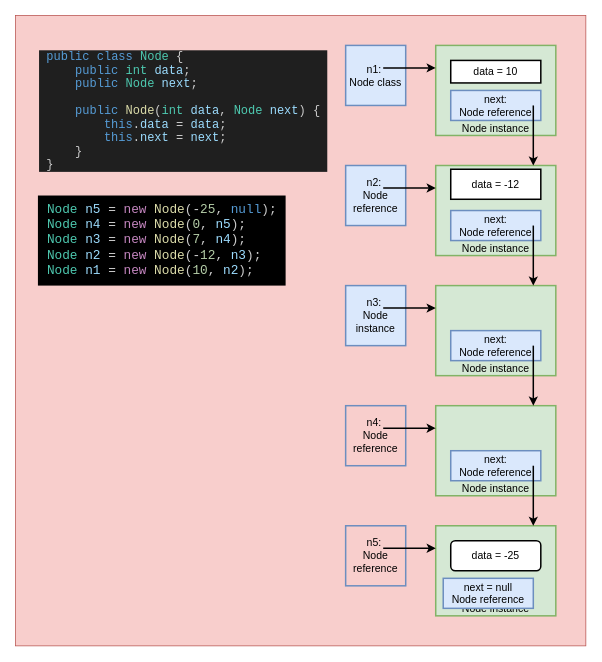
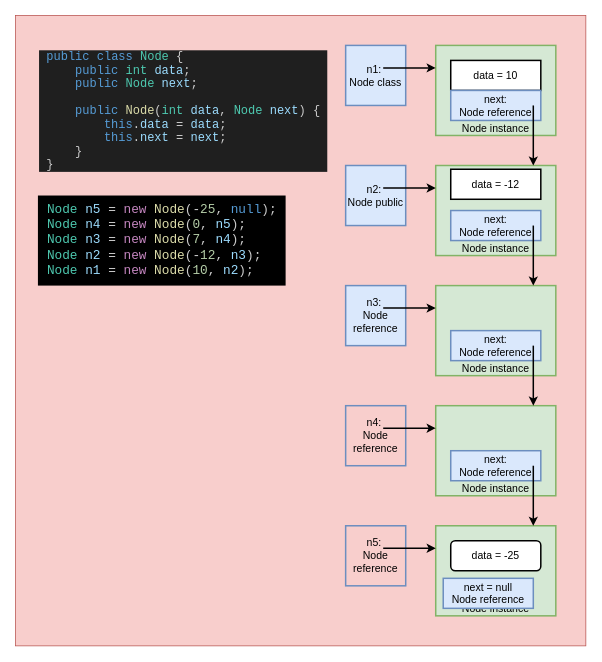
  <mxCell id="0" />
  <mxCell id="1" parent="0" />
  <mxCell id="2" value="&lt;div style=&quot;color: rgb(204, 204, 204); background-color: rgb(31, 31, 31); font-family: Menlo, Monaco, &amp;quot;Courier New&amp;quot;, monospace; line-height: 18px; white-space: pre;&quot;&gt;&lt;br&gt;&lt;/div&gt;" style="rounded=0;whiteSpace=wrap;html=1;fillColor=#f8cecc;strokeColor=#b85450;align=left;" vertex="1" parent="1"><mxGeometry x="20" y="20" width="760" height="840" as="geometry" /></mxCell>
  <mxCell id="3" value="&lt;div style=&quot;font-size: 14px;&quot;&gt;&lt;br style=&quot;font-size: 14px;&quot;&gt;&lt;/div&gt;&lt;div style=&quot;font-size: 14px;&quot;&gt;&lt;br style=&quot;font-size: 14px;&quot;&gt;&lt;/div&gt;&lt;div style=&quot;font-size: 14px;&quot;&gt;&lt;br style=&quot;font-size: 14px;&quot;&gt;&lt;/div&gt;&lt;div style=&quot;font-size: 14px;&quot;&gt;&lt;br style=&quot;font-size: 14px;&quot;&gt;&lt;/div&gt;&lt;div style=&quot;font-size: 14px;&quot;&gt;&lt;br style=&quot;font-size: 14px;&quot;&gt;&lt;/div&gt;&lt;div style=&quot;font-size: 14px;&quot;&gt;&lt;br style=&quot;font-size: 14px;&quot;&gt;&lt;/div&gt;&lt;div style=&quot;font-size: 14px;&quot;&gt;&lt;span style=&quot;background-color: initial;&quot;&gt;Node instance&lt;/span&gt;&lt;br&gt;&lt;/div&gt;" style="rounded=0;whiteSpace=wrap;html=1;fillColor=#d5e8d4;strokeColor=#82b366;strokeWidth=2;fontSize=14;" vertex="1" parent="1"><mxGeometry x="580" y="60" width="160" height="120" as="geometry" /></mxCell>
  <mxCell id="4" value="n1:&amp;nbsp;&lt;div style=&quot;font-size: 14px;&quot;&gt;Node class&lt;/div&gt;" style="rounded=0;whiteSpace=wrap;html=1;fillColor=#dae8fc;strokeColor=#6c8ebf;strokeWidth=2;fontSize=14;" vertex="1" parent="1"><mxGeometry x="460" y="60" width="80" height="80" as="geometry" /></mxCell>
  <mxCell id="5" value="" style="endArrow=classic;html=1;rounded=0;strokeWidth=2;fontSize=14;" edge="1" parent="1"><mxGeometry width="50" height="50" relative="1" as="geometry"><mxPoint x="510" y="90" as="sourcePoint" /><mxPoint x="580" y="90" as="targetPoint" /></mxGeometry></mxCell>
- <mxCell id="6" value="data = 10" style="rounded=0;whiteSpace=wrap;html=1;strokeWidth=2;fontSize=14;" vertex="1" parent="1"><mxGeometry x="600" y="80" width="120" height="30" as="geometry" /></mxCell>
+ <mxCell id="6" value="data = 10" style="rounded=0;whiteSpace=wrap;html=1;strokeWidth=2;fontSize=14;" vertex="1" parent="1"><mxGeometry x="600" y="80" width="120" height="40" as="geometry" /></mxCell>
  <mxCell id="7" value="next:&lt;div style=&quot;font-size: 14px;&quot;&gt;&lt;span style=&quot;background-color: initial; font-size: 14px;&quot;&gt;Node reference&lt;/span&gt;&lt;/div&gt;" style="rounded=0;whiteSpace=wrap;html=1;fillColor=#dae8fc;strokeColor=#6c8ebf;strokeWidth=2;fontSize=14;" vertex="1" parent="1"><mxGeometry x="600" y="120" width="120" height="40" as="geometry" /></mxCell>
  <mxCell id="8" value="&lt;div style=&quot;font-size: 14px;&quot;&gt;&lt;br style=&quot;font-size: 14px;&quot;&gt;&lt;/div&gt;&lt;div style=&quot;font-size: 14px;&quot;&gt;&lt;br style=&quot;font-size: 14px;&quot;&gt;&lt;/div&gt;&lt;div style=&quot;font-size: 14px;&quot;&gt;&lt;br style=&quot;font-size: 14px;&quot;&gt;&lt;/div&gt;&lt;div style=&quot;font-size: 14px;&quot;&gt;&lt;br style=&quot;font-size: 14px;&quot;&gt;&lt;/div&gt;&lt;div style=&quot;font-size: 14px;&quot;&gt;&lt;br style=&quot;font-size: 14px;&quot;&gt;&lt;/div&gt;&lt;div style=&quot;font-size: 14px;&quot;&gt;&lt;br style=&quot;font-size: 14px;&quot;&gt;&lt;/div&gt;&lt;div style=&quot;font-size: 14px;&quot;&gt;&lt;span style=&quot;background-color: initial;&quot;&gt;Node instance&lt;/span&gt;&lt;br&gt;&lt;/div&gt;" style="rounded=0;whiteSpace=wrap;html=1;fillColor=#d5e8d4;strokeColor=#82b366;strokeWidth=2;fontSize=14;" vertex="1" parent="1"><mxGeometry x="580" y="220" width="160" height="120" as="geometry" /></mxCell>
- <mxCell id="9" value="n2:&amp;nbsp;&lt;div style=&quot;font-size: 14px;&quot;&gt;Node reference&lt;/div&gt;" style="rounded=0;whiteSpace=wrap;html=1;fillColor=#dae8fc;strokeColor=#6c8ebf;strokeWidth=2;fontSize=14;" vertex="1" parent="1"><mxGeometry x="460" y="220" width="80" height="80" as="geometry" /></mxCell>
+ <mxCell id="9" value="n2:&amp;nbsp;&lt;div style=&quot;font-size: 14px;&quot;&gt;Node public&lt;/div&gt;" style="rounded=0;whiteSpace=wrap;html=1;fillColor=#dae8fc;strokeColor=#6c8ebf;strokeWidth=2;fontSize=14;" vertex="1" parent="1"><mxGeometry x="460" y="220" width="80" height="80" as="geometry" /></mxCell>
  <mxCell id="10" value="" style="endArrow=classic;html=1;rounded=0;strokeWidth=2;fontSize=14;" edge="1" parent="1"><mxGeometry width="50" height="50" relative="1" as="geometry"><mxPoint x="510" y="250" as="sourcePoint" /><mxPoint x="580" y="250" as="targetPoint" /></mxGeometry></mxCell>
  <mxCell id="11" value="data = -12" style="rounded=0;whiteSpace=wrap;html=1;strokeWidth=2;fontSize=14;" vertex="1" parent="1"><mxGeometry x="600" y="225" width="120" height="40" as="geometry" /></mxCell>
  <mxCell id="12" value="next:&lt;div style=&quot;font-size: 14px;&quot;&gt;&lt;span style=&quot;background-color: initial; font-size: 14px;&quot;&gt;Node reference&lt;/span&gt;&lt;/div&gt;" style="rounded=0;whiteSpace=wrap;html=1;fillColor=#dae8fc;strokeColor=#6c8ebf;strokeWidth=2;fontSize=14;" vertex="1" parent="1"><mxGeometry x="600" y="280" width="120" height="40" as="geometry" /></mxCell>
  <mxCell id="13" value="&lt;div style=&quot;font-size: 14px;&quot;&gt;&lt;br style=&quot;font-size: 14px;&quot;&gt;&lt;/div&gt;&lt;div style=&quot;font-size: 14px;&quot;&gt;&lt;br style=&quot;font-size: 14px;&quot;&gt;&lt;/div&gt;&lt;div style=&quot;font-size: 14px;&quot;&gt;&lt;br style=&quot;font-size: 14px;&quot;&gt;&lt;/div&gt;&lt;div style=&quot;font-size: 14px;&quot;&gt;&lt;br style=&quot;font-size: 14px;&quot;&gt;&lt;/div&gt;&lt;div style=&quot;font-size: 14px;&quot;&gt;&lt;br style=&quot;font-size: 14px;&quot;&gt;&lt;/div&gt;&lt;div style=&quot;font-size: 14px;&quot;&gt;&lt;br style=&quot;font-size: 14px;&quot;&gt;&lt;/div&gt;&lt;div style=&quot;font-size: 14px;&quot;&gt;&lt;span style=&quot;background-color: initial;&quot;&gt;Node instance&lt;/span&gt;&lt;br&gt;&lt;/div&gt;" style="rounded=0;whiteSpace=wrap;html=1;fillColor=#d5e8d4;strokeColor=#82b366;strokeWidth=2;fontSize=14;" vertex="1" parent="1"><mxGeometry x="580" y="380" width="160" height="120" as="geometry" /></mxCell>
- <mxCell id="14" value="n3:&amp;nbsp;&lt;div style=&quot;font-size: 14px;&quot;&gt;Node instance&lt;/div&gt;" style="rounded=0;whiteSpace=wrap;html=1;fillColor=#dae8fc;strokeColor=#6c8ebf;strokeWidth=2;fontSize=14;" vertex="1" parent="1"><mxGeometry x="460" y="380" width="80" height="80" as="geometry" /></mxCell>
+ <mxCell id="14" value="n3:&amp;nbsp;&lt;div style=&quot;font-size: 14px;&quot;&gt;Node reference&lt;/div&gt;" style="rounded=0;whiteSpace=wrap;html=1;fillColor=#dae8fc;strokeColor=#6c8ebf;strokeWidth=2;fontSize=14;" vertex="1" parent="1"><mxGeometry x="460" y="380" width="80" height="80" as="geometry" /></mxCell>
  <mxCell id="15" value="" style="endArrow=classic;html=1;rounded=0;strokeWidth=2;fontSize=14;" edge="1" parent="1"><mxGeometry width="50" height="50" relative="1" as="geometry"><mxPoint x="510" y="410" as="sourcePoint" /><mxPoint x="580" y="410" as="targetPoint" /></mxGeometry></mxCell>
  <mxCell id="16" value="next:&lt;div style=&quot;font-size: 14px;&quot;&gt;&lt;span style=&quot;background-color: initial; font-size: 14px;&quot;&gt;Node reference&lt;/span&gt;&lt;/div&gt;" style="rounded=0;whiteSpace=wrap;html=1;fillColor=#dae8fc;strokeColor=#6c8ebf;strokeWidth=2;fontSize=14;" vertex="1" parent="1"><mxGeometry x="600" y="440" width="120" height="40" as="geometry" /></mxCell>
  <mxCell id="17" value="&lt;div style=&quot;font-size: 14px;&quot;&gt;&lt;br style=&quot;font-size: 14px;&quot;&gt;&lt;/div&gt;&lt;div style=&quot;font-size: 14px;&quot;&gt;&lt;br style=&quot;font-size: 14px;&quot;&gt;&lt;/div&gt;&lt;div style=&quot;font-size: 14px;&quot;&gt;&lt;br style=&quot;font-size: 14px;&quot;&gt;&lt;/div&gt;&lt;div style=&quot;font-size: 14px;&quot;&gt;&lt;br style=&quot;font-size: 14px;&quot;&gt;&lt;/div&gt;&lt;div style=&quot;font-size: 14px;&quot;&gt;&lt;br style=&quot;font-size: 14px;&quot;&gt;&lt;/div&gt;&lt;div style=&quot;font-size: 14px;&quot;&gt;&lt;br style=&quot;font-size: 14px;&quot;&gt;&lt;/div&gt;&lt;div style=&quot;font-size: 14px;&quot;&gt;&lt;span style=&quot;background-color: initial;&quot;&gt;Node instance&lt;/span&gt;&lt;br&gt;&lt;/div&gt;" style="rounded=0;whiteSpace=wrap;html=1;fillColor=#d5e8d4;strokeColor=#82b366;strokeWidth=2;fontSize=14;" vertex="1" parent="1"><mxGeometry x="580" y="540" width="160" height="120" as="geometry" /></mxCell>
  <mxCell id="18" value="n4:&amp;nbsp;&lt;div style=&quot;font-size: 14px;&quot;&gt;Node reference&lt;/div&gt;" style="rounded=0;whiteSpace=wrap;html=1;fillColor=#f8cecc;strokeColor=#6c8ebf;strokeWidth=2;fontSize=14;" vertex="1" parent="1"><mxGeometry x="460" y="540" width="80" height="80" as="geometry" /></mxCell>
  <mxCell id="19" value="" style="endArrow=classic;html=1;rounded=0;strokeWidth=2;fontSize=14;" edge="1" parent="1"><mxGeometry width="50" height="50" relative="1" as="geometry"><mxPoint x="510" y="570" as="sourcePoint" /><mxPoint x="580" y="570" as="targetPoint" /></mxGeometry></mxCell>
  <mxCell id="20" value="next:&lt;div style=&quot;font-size: 14px;&quot;&gt;&lt;span style=&quot;background-color: initial; font-size: 14px;&quot;&gt;Node reference&lt;/span&gt;&lt;/div&gt;" style="rounded=0;whiteSpace=wrap;html=1;fillColor=#dae8fc;strokeColor=#6c8ebf;strokeWidth=2;fontSize=14;" vertex="1" parent="1"><mxGeometry x="600" y="600" width="120" height="40" as="geometry" /></mxCell>
  <mxCell id="21" value="&lt;div style=&quot;font-size: 14px;&quot;&gt;&lt;br style=&quot;font-size: 14px;&quot;&gt;&lt;/div&gt;&lt;div style=&quot;font-size: 14px;&quot;&gt;&lt;br style=&quot;font-size: 14px;&quot;&gt;&lt;/div&gt;&lt;div style=&quot;font-size: 14px;&quot;&gt;&lt;br style=&quot;font-size: 14px;&quot;&gt;&lt;/div&gt;&lt;div style=&quot;font-size: 14px;&quot;&gt;&lt;br style=&quot;font-size: 14px;&quot;&gt;&lt;/div&gt;&lt;div style=&quot;font-size: 14px;&quot;&gt;&lt;br style=&quot;font-size: 14px;&quot;&gt;&lt;/div&gt;&lt;div style=&quot;font-size: 14px;&quot;&gt;&lt;br style=&quot;font-size: 14px;&quot;&gt;&lt;/div&gt;&lt;div style=&quot;font-size: 14px;&quot;&gt;&lt;span style=&quot;background-color: initial;&quot;&gt;Node instance&lt;/span&gt;&lt;br&gt;&lt;/div&gt;" style="rounded=0;whiteSpace=wrap;html=1;fillColor=#d5e8d4;strokeColor=#82b366;strokeWidth=2;fontSize=14;" vertex="1" parent="1"><mxGeometry x="580" y="700" width="160" height="120" as="geometry" /></mxCell>
  <mxCell id="22" value="n5:&amp;nbsp;&lt;div style=&quot;font-size: 14px;&quot;&gt;Node reference&lt;/div&gt;" style="rounded=0;whiteSpace=wrap;html=1;fillColor=#f8cecc;strokeColor=#6c8ebf;strokeWidth=2;fontSize=14;" vertex="1" parent="1"><mxGeometry x="460" y="700" width="80" height="80" as="geometry" /></mxCell>
  <mxCell id="23" value="" style="endArrow=classic;html=1;rounded=0;strokeWidth=2;fontSize=14;" edge="1" parent="1"><mxGeometry width="50" height="50" relative="1" as="geometry"><mxPoint x="510" y="730" as="sourcePoint" /><mxPoint x="580" y="730" as="targetPoint" /></mxGeometry></mxCell>
  <mxCell id="24" value="data = -25" style="whiteSpace=wrap;html=1;strokeWidth=2;fontSize=14;rounded=1;" vertex="1" parent="1"><mxGeometry x="600" y="720" width="120" height="40" as="geometry" /></mxCell>
  <mxCell id="25" value="next = null&lt;div style=&quot;font-size: 14px;&quot;&gt;&lt;span style=&quot;background-color: initial; font-size: 14px;&quot;&gt;Node reference&lt;/span&gt;&lt;/div&gt;" style="rounded=0;whiteSpace=wrap;html=1;fillColor=#dae8fc;strokeColor=#6c8ebf;strokeWidth=2;fontSize=14;" vertex="1" parent="1"><mxGeometry x="590" y="770" width="120" height="40" as="geometry" /></mxCell>
  <mxCell id="26" value="" style="endArrow=classic;html=1;rounded=0;strokeWidth=2;fontSize=14;" edge="1" parent="1"><mxGeometry width="50" height="50" relative="1" as="geometry"><mxPoint x="710" y="140" as="sourcePoint" /><mxPoint x="710" y="220" as="targetPoint" /></mxGeometry></mxCell>
  <mxCell id="27" value="" style="endArrow=classic;html=1;rounded=0;strokeWidth=2;fontSize=14;" edge="1" parent="1"><mxGeometry width="50" height="50" relative="1" as="geometry"><mxPoint x="710" y="300" as="sourcePoint" /><mxPoint x="710" y="380" as="targetPoint" /></mxGeometry></mxCell>
  <mxCell id="28" value="" style="endArrow=classic;html=1;rounded=0;strokeWidth=2;fontSize=14;" edge="1" parent="1"><mxGeometry width="50" height="50" relative="1" as="geometry"><mxPoint x="710" y="460" as="sourcePoint" /><mxPoint x="710" y="540" as="targetPoint" /></mxGeometry></mxCell>
  <mxCell id="29" value="" style="endArrow=classic;html=1;rounded=0;strokeWidth=2;fontSize=14;" edge="1" parent="1"><mxGeometry width="50" height="50" relative="1" as="geometry"><mxPoint x="710" y="620" as="sourcePoint" /><mxPoint x="710" y="700" as="targetPoint" /></mxGeometry></mxCell>
  <mxCell id="30" value="&lt;div style=&quot;color: rgb(204, 204, 204); font-family: Menlo, Monaco, &amp;quot;Courier New&amp;quot;, monospace; text-align: left; white-space-collapse: preserve; font-size: 17px;&quot;&gt;&lt;span style=&quot;color: rgb(78, 201, 176); font-size: 17px;&quot;&gt;Node&lt;/span&gt; &lt;span style=&quot;color: rgb(156, 220, 254); font-size: 17px;&quot;&gt;n5&lt;/span&gt; &lt;span style=&quot;color: rgb(212, 212, 212); font-size: 17px;&quot;&gt;=&lt;/span&gt; &lt;span style=&quot;color: rgb(197, 134, 192); font-size: 17px;&quot;&gt;new&lt;/span&gt; &lt;span style=&quot;color: rgb(220, 220, 170); font-size: 17px;&quot;&gt;Node&lt;/span&gt;(&lt;span style=&quot;color: rgb(212, 212, 212); font-size: 17px;&quot;&gt;-&lt;/span&gt;&lt;span style=&quot;color: rgb(181, 206, 168); font-size: 17px;&quot;&gt;25&lt;/span&gt;, &lt;span style=&quot;color: rgb(86, 156, 214); font-size: 17px;&quot;&gt;null&lt;/span&gt;);&lt;/div&gt;&lt;div style=&quot;color: rgb(204, 204, 204); font-family: Menlo, Monaco, &amp;quot;Courier New&amp;quot;, monospace; text-align: left; white-space-collapse: preserve; font-size: 17px;&quot;&gt;&lt;span style=&quot;color: rgb(78, 201, 176); font-size: 17px;&quot;&gt;Node&lt;/span&gt; &lt;span style=&quot;color: rgb(156, 220, 254); font-size: 17px;&quot;&gt;n4&lt;/span&gt; &lt;span style=&quot;color: rgb(212, 212, 212); font-size: 17px;&quot;&gt;=&lt;/span&gt; &lt;span style=&quot;color: rgb(197, 134, 192); font-size: 17px;&quot;&gt;new&lt;/span&gt; &lt;span style=&quot;color: rgb(220, 220, 170); font-size: 17px;&quot;&gt;Node&lt;/span&gt;(&lt;span style=&quot;color: rgb(181, 206, 168); font-size: 17px;&quot;&gt;0&lt;/span&gt;, &lt;span style=&quot;color: rgb(156, 220, 254); font-size: 17px;&quot;&gt;n5&lt;/span&gt;);&lt;/div&gt;&lt;div style=&quot;color: rgb(204, 204, 204); font-family: Menlo, Monaco, &amp;quot;Courier New&amp;quot;, monospace; text-align: left; white-space-collapse: preserve; font-size: 17px;&quot;&gt;&lt;span style=&quot;color: rgb(78, 201, 176); font-size: 17px;&quot;&gt;Node&lt;/span&gt; &lt;span style=&quot;color: rgb(156, 220, 254); font-size: 17px;&quot;&gt;n3&lt;/span&gt; &lt;span style=&quot;color: rgb(212, 212, 212); font-size: 17px;&quot;&gt;=&lt;/span&gt; &lt;span style=&quot;color: rgb(197, 134, 192); font-size: 17px;&quot;&gt;new&lt;/span&gt; &lt;span style=&quot;color: rgb(220, 220, 170); font-size: 17px;&quot;&gt;Node&lt;/span&gt;(&lt;span style=&quot;color: rgb(181, 206, 168); font-size: 17px;&quot;&gt;7&lt;/span&gt;, &lt;span style=&quot;color: rgb(156, 220, 254); font-size: 17px;&quot;&gt;n4&lt;/span&gt;);&lt;/div&gt;&lt;div style=&quot;color: rgb(204, 204, 204); font-family: Menlo, Monaco, &amp;quot;Courier New&amp;quot;, monospace; text-align: left; white-space-collapse: preserve; font-size: 17px;&quot;&gt;&lt;span style=&quot;color: rgb(78, 201, 176); font-size: 17px;&quot;&gt;Node&lt;/span&gt; &lt;span style=&quot;color: rgb(156, 220, 254); font-size: 17px;&quot;&gt;n2&lt;/span&gt; &lt;span style=&quot;color: rgb(212, 212, 212); font-size: 17px;&quot;&gt;=&lt;/span&gt; &lt;span style=&quot;color: rgb(197, 134, 192); font-size: 17px;&quot;&gt;new&lt;/span&gt; &lt;span style=&quot;color: rgb(220, 220, 170); font-size: 17px;&quot;&gt;Node&lt;/span&gt;(&lt;span style=&quot;color: rgb(212, 212, 212); font-size: 17px;&quot;&gt;-&lt;/span&gt;&lt;span style=&quot;color: rgb(181, 206, 168); font-size: 17px;&quot;&gt;12&lt;/span&gt;, &lt;span style=&quot;color: rgb(156, 220, 254); font-size: 17px;&quot;&gt;n3&lt;/span&gt;);&lt;/div&gt;&lt;div style=&quot;color: rgb(204, 204, 204); font-family: Menlo, Monaco, &amp;quot;Courier New&amp;quot;, monospace; text-align: left; white-space-collapse: preserve; font-size: 17px;&quot;&gt;&lt;span style=&quot;color: rgb(78, 201, 176); font-size: 17px;&quot;&gt;Node&lt;/span&gt; &lt;span style=&quot;color: rgb(156, 220, 254); font-size: 17px;&quot;&gt;n1&lt;/span&gt; &lt;span style=&quot;color: rgb(212, 212, 212); font-size: 17px;&quot;&gt;=&lt;/span&gt; &lt;span style=&quot;color: rgb(197, 134, 192); font-size: 17px;&quot;&gt;new&lt;/span&gt; &lt;span style=&quot;color: rgb(220, 220, 170); font-size: 17px;&quot;&gt;Node&lt;/span&gt;(&lt;span style=&quot;color: rgb(181, 206, 168); font-size: 17px;&quot;&gt;10&lt;/span&gt;, &lt;span style=&quot;color: rgb(156, 220, 254); font-size: 17px;&quot;&gt;n2&lt;/span&gt;);&lt;/div&gt;" style="text;html=1;align=center;verticalAlign=middle;resizable=0;points=[];autosize=1;strokeColor=none;fillColor=#000000;fontSize=17;" vertex="1" parent="1"><mxGeometry x="50" y="260" width="330" height="120" as="geometry" /></mxCell>
  <mxCell id="31" value="&lt;div style=&quot;color: rgb(204, 204, 204); background-color: rgb(31, 31, 31); font-family: Menlo, Monaco, &amp;quot;Courier New&amp;quot;, monospace; font-weight: normal; font-size: 16px; line-height: 18px; white-space: pre;&quot;&gt;&lt;div style=&quot;font-size: 16px;&quot;&gt;&lt;span style=&quot;color: rgb(86, 156, 214); font-size: 16px;&quot;&gt; public&lt;/span&gt;&lt;span style=&quot;color: rgb(204, 204, 204); font-size: 16px;&quot;&gt; &lt;/span&gt;&lt;span style=&quot;color: rgb(86, 156, 214); font-size: 16px;&quot;&gt;class&lt;/span&gt;&lt;span style=&quot;color: rgb(204, 204, 204); font-size: 16px;&quot;&gt; &lt;/span&gt;&lt;span style=&quot;color: rgb(78, 201, 176); font-size: 16px;&quot;&gt;Node&lt;/span&gt;&lt;span style=&quot;color: rgb(204, 204, 204); font-size: 16px;&quot;&gt; {&lt;/span&gt;&lt;/div&gt;&lt;div style=&quot;font-size: 16px;&quot;&gt;&lt;span style=&quot;color: rgb(204, 204, 204); font-size: 16px;&quot;&gt;     &lt;/span&gt;&lt;span style=&quot;color: rgb(86, 156, 214); font-size: 16px;&quot;&gt;public&lt;/span&gt;&lt;span style=&quot;color: rgb(204, 204, 204); font-size: 16px;&quot;&gt; &lt;/span&gt;&lt;span style=&quot;color: rgb(78, 201, 176); font-size: 16px;&quot;&gt;int&lt;/span&gt;&lt;span style=&quot;color: rgb(204, 204, 204); font-size: 16px;&quot;&gt; &lt;/span&gt;&lt;span style=&quot;color: rgb(156, 220, 254); font-size: 16px;&quot;&gt;data&lt;/span&gt;&lt;span style=&quot;color: rgb(204, 204, 204); font-size: 16px;&quot;&gt;; &lt;/span&gt;&lt;/div&gt;&lt;div style=&quot;font-size: 16px;&quot;&gt;&lt;span style=&quot;color: rgb(204, 204, 204); font-size: 16px;&quot;&gt;     &lt;/span&gt;&lt;span style=&quot;color: rgb(86, 156, 214); font-size: 16px;&quot;&gt;public&lt;/span&gt;&lt;span style=&quot;color: rgb(204, 204, 204); font-size: 16px;&quot;&gt; &lt;/span&gt;&lt;span style=&quot;color: rgb(78, 201, 176); font-size: 16px;&quot;&gt;Node&lt;/span&gt;&lt;span style=&quot;color: rgb(204, 204, 204); font-size: 16px;&quot;&gt; &lt;/span&gt;&lt;span style=&quot;color: rgb(156, 220, 254); font-size: 16px;&quot;&gt;next&lt;/span&gt;&lt;span style=&quot;color: rgb(204, 204, 204); font-size: 16px;&quot;&gt;; &lt;/span&gt;&lt;/div&gt;&lt;br style=&quot;font-size: 16px;&quot;&gt;&lt;div style=&quot;font-size: 16px;&quot;&gt;&lt;span style=&quot;color: rgb(204, 204, 204); font-size: 16px;&quot;&gt;     &lt;/span&gt;&lt;span style=&quot;color: rgb(86, 156, 214); font-size: 16px;&quot;&gt;public&lt;/span&gt;&lt;span style=&quot;color: rgb(204, 204, 204); font-size: 16px;&quot;&gt; &lt;/span&gt;&lt;span style=&quot;color: rgb(220, 220, 170); font-size: 16px;&quot;&gt;Node&lt;/span&gt;&lt;span style=&quot;color: rgb(204, 204, 204); font-size: 16px;&quot;&gt;(&lt;/span&gt;&lt;span style=&quot;color: rgb(78, 201, 176); font-size: 16px;&quot;&gt;int&lt;/span&gt;&lt;span style=&quot;color: rgb(204, 204, 204); font-size: 16px;&quot;&gt; &lt;/span&gt;&lt;span style=&quot;color: rgb(156, 220, 254); font-size: 16px;&quot;&gt;data&lt;/span&gt;&lt;span style=&quot;color: rgb(204, 204, 204); font-size: 16px;&quot;&gt;, &lt;/span&gt;&lt;span style=&quot;color: rgb(78, 201, 176); font-size: 16px;&quot;&gt;Node&lt;/span&gt;&lt;span style=&quot;color: rgb(204, 204, 204); font-size: 16px;&quot;&gt; &lt;/span&gt;&lt;span style=&quot;color: rgb(156, 220, 254); font-size: 16px;&quot;&gt;next&lt;/span&gt;&lt;span style=&quot;color: rgb(204, 204, 204); font-size: 16px;&quot;&gt;) { &lt;/span&gt;&lt;/div&gt;&lt;div style=&quot;font-size: 16px;&quot;&gt;&lt;span style=&quot;color: rgb(204, 204, 204); font-size: 16px;&quot;&gt;         &lt;/span&gt;&lt;span style=&quot;color: rgb(86, 156, 214); font-size: 16px;&quot;&gt;this&lt;/span&gt;&lt;span style=&quot;color: rgb(204, 204, 204); font-size: 16px;&quot;&gt;.&lt;/span&gt;&lt;span style=&quot;color: rgb(156, 220, 254); font-size: 16px;&quot;&gt;data&lt;/span&gt;&lt;span style=&quot;color: rgb(204, 204, 204); font-size: 16px;&quot;&gt; &lt;/span&gt;&lt;span style=&quot;color: rgb(212, 212, 212); font-size: 16px;&quot;&gt;=&lt;/span&gt;&lt;span style=&quot;color: rgb(204, 204, 204); font-size: 16px;&quot;&gt; &lt;/span&gt;&lt;span style=&quot;color: rgb(156, 220, 254); font-size: 16px;&quot;&gt;data&lt;/span&gt;&lt;span style=&quot;color: rgb(204, 204, 204); font-size: 16px;&quot;&gt;;&lt;/span&gt;&lt;/div&gt;&lt;div style=&quot;font-size: 16px;&quot;&gt;&lt;span style=&quot;color: rgb(204, 204, 204); font-size: 16px;&quot;&gt;         &lt;/span&gt;&lt;span style=&quot;color: rgb(86, 156, 214); font-size: 16px;&quot;&gt;this&lt;/span&gt;&lt;span style=&quot;color: rgb(204, 204, 204); font-size: 16px;&quot;&gt;.&lt;/span&gt;&lt;span style=&quot;color: rgb(156, 220, 254); font-size: 16px;&quot;&gt;next&lt;/span&gt;&lt;span style=&quot;color: rgb(204, 204, 204); font-size: 16px;&quot;&gt; &lt;/span&gt;&lt;span style=&quot;color: rgb(212, 212, 212); font-size: 16px;&quot;&gt;=&lt;/span&gt;&lt;span style=&quot;color: rgb(204, 204, 204); font-size: 16px;&quot;&gt; &lt;/span&gt;&lt;span style=&quot;color: rgb(156, 220, 254); font-size: 16px;&quot;&gt;next&lt;/span&gt;&lt;span style=&quot;color: rgb(204, 204, 204); font-size: 16px;&quot;&gt;;&lt;/span&gt;&lt;/div&gt;&lt;div style=&quot;font-size: 16px;&quot;&gt;&lt;span style=&quot;color: rgb(204, 204, 204); font-size: 16px;&quot;&gt;     }&lt;/span&gt;&lt;/div&gt;&lt;div style=&quot;font-size: 16px;&quot;&gt;&lt;span style=&quot;color: rgb(204, 204, 204); font-size: 16px;&quot;&gt; }&lt;/span&gt;&lt;/div&gt;&lt;/div&gt;" style="text;whiteSpace=wrap;html=1;fontSize=16;" vertex="1" parent="1"><mxGeometry x="50" y="60" width="470" height="60" as="geometry" /></mxCell>
